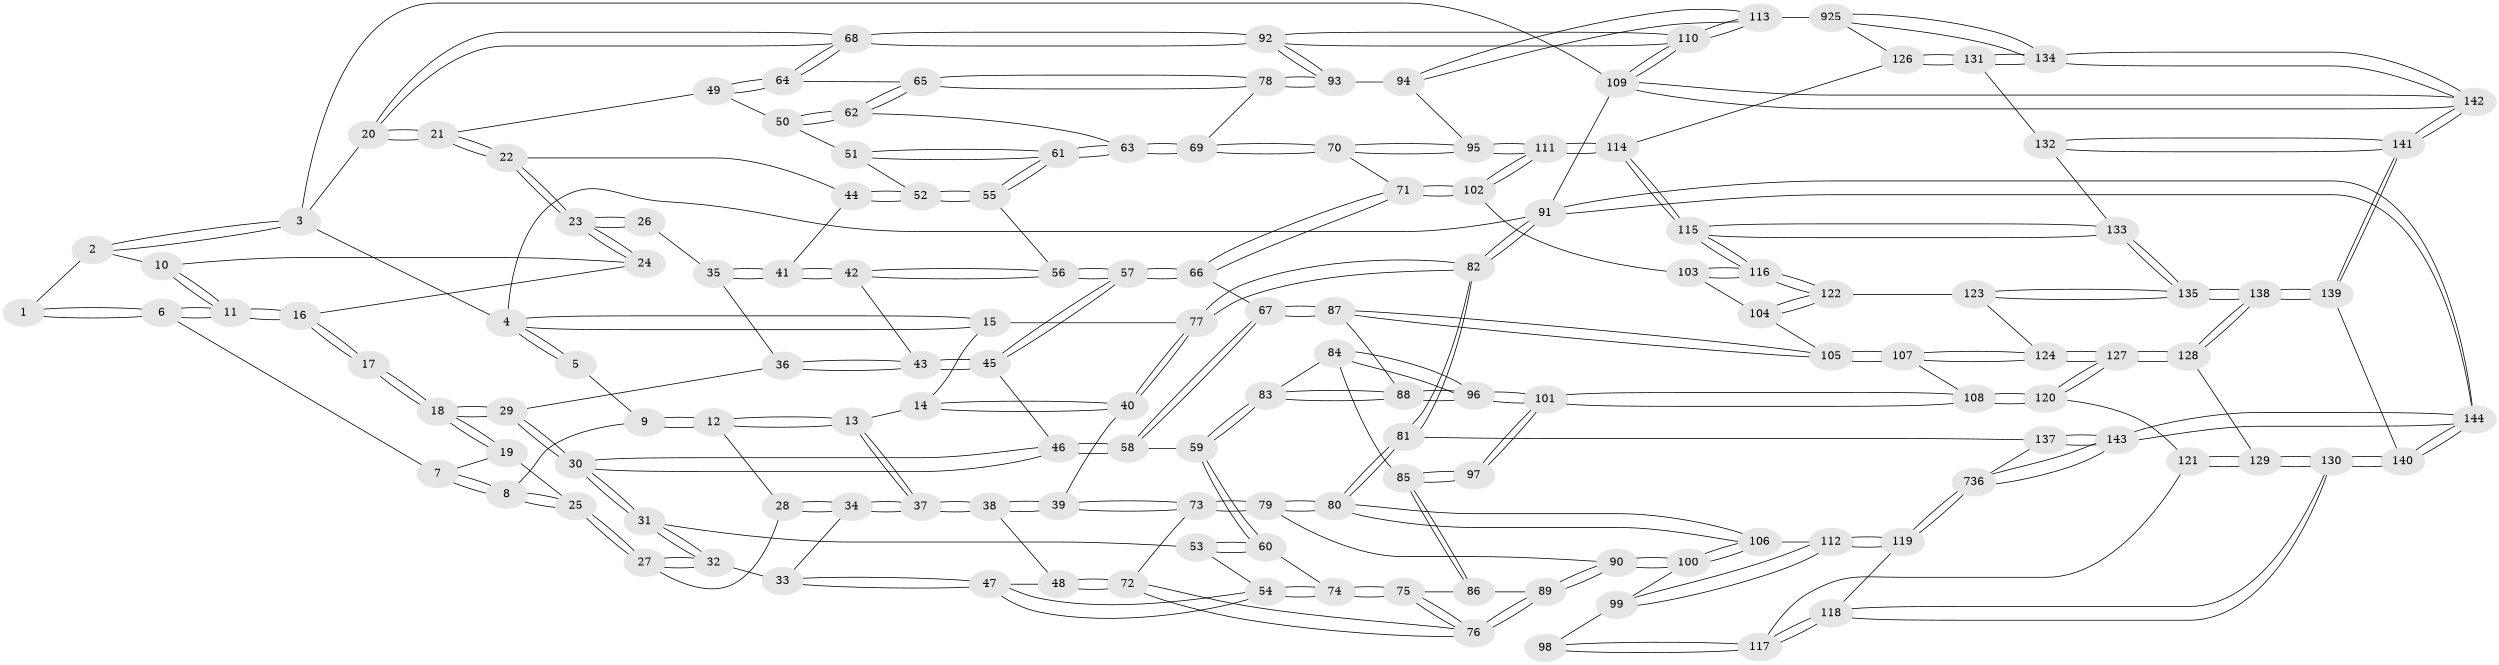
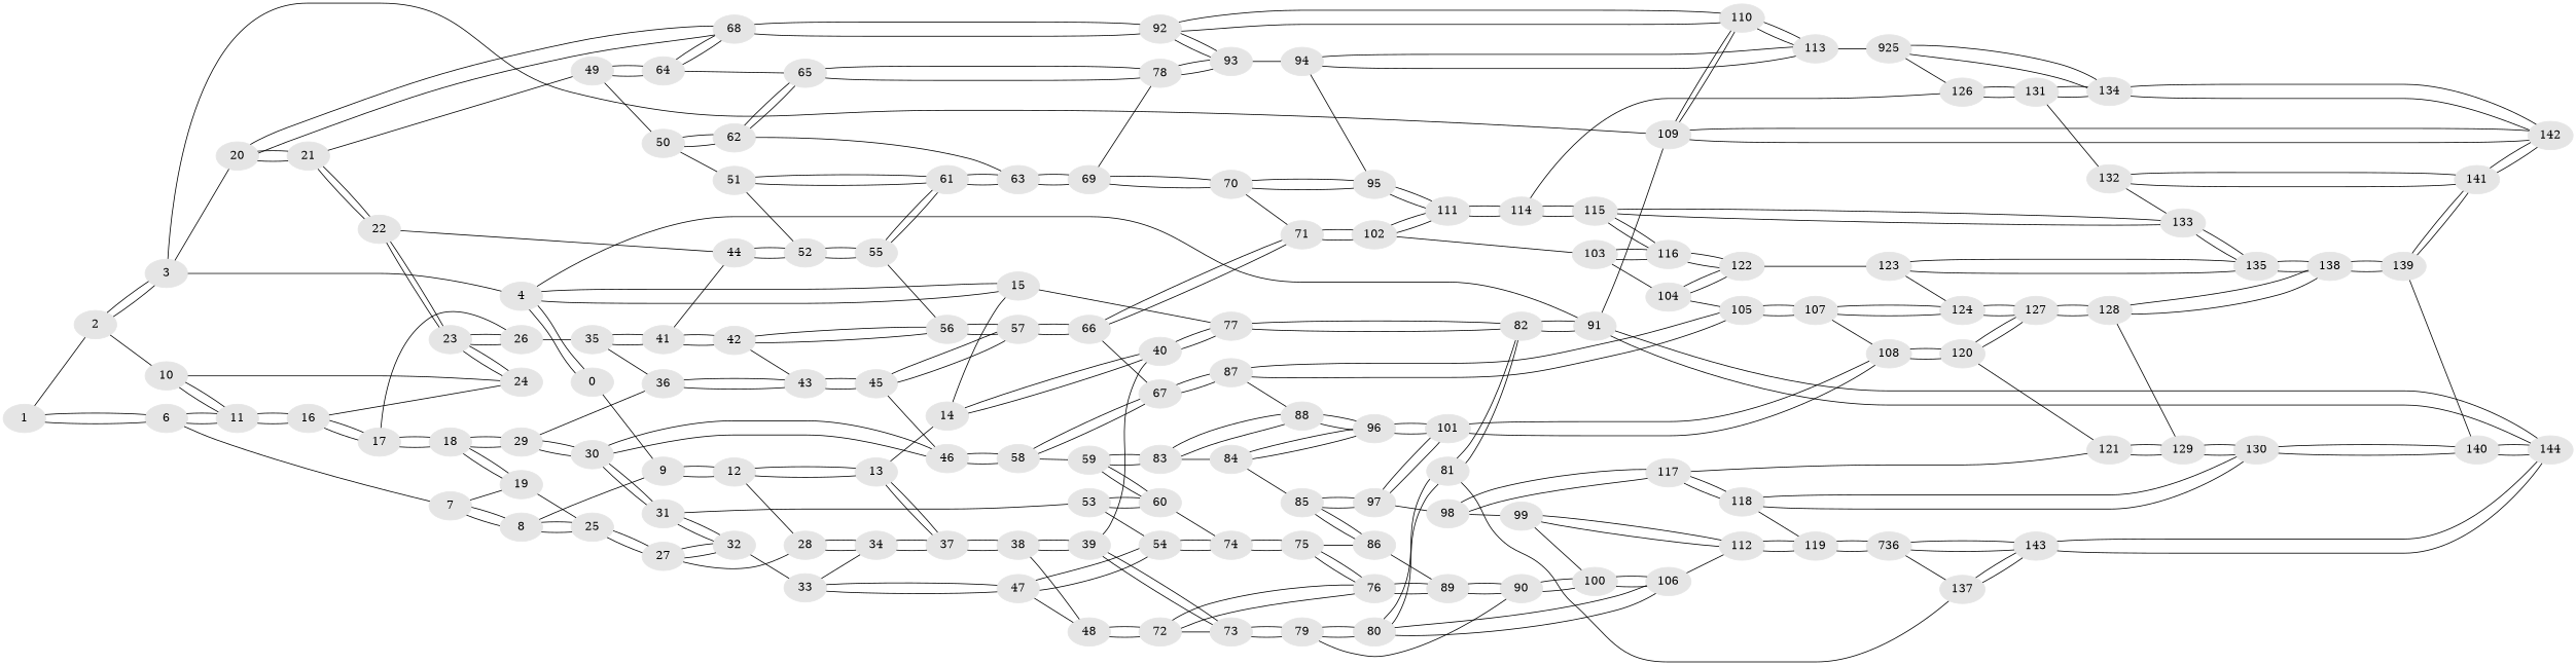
  graph {
    rankdir=LR
    node [color=gray90 style=filled]
    1
    2
    6
    3
    10
    7
    11
    4
    20
    109
    24
-   5
+   5 [label=0]
    15
    91
    21
    68
    110
    142
    9
    77
    144
    12
    8
    19
    16
    25
    27
    13
    28
    17
    14
    37
    34
    40
    38
    82
    18
    26
    29
    35
    30
    36
    22
    49
    92
    23
    44
    50
    64
    52
    32
    41
    33
    31
    46
    43
    53
    58
    54
    60
    47
    48
    42
    45
    39
    73
    72
    79
    56
    57
    55
    66
    59
    67
    74
    76
    51
    62
    65
    61
    63
    75
    71
    83
    87
    84
    88
    69
    78
    70
    93
    102
    105
    95
    111
    103
    89
    80
    90
    86
    94
    81
    106
    100
    137
    112
    143
    85
    96
    97
    101
    98
    107
    113
    n115 [label=925]
    114
    108
    99
    117
    118
    121
    119
    120
    104
    116
    122
    123
    124
    127
    115
    126
    n132 [label=736]
    134
    133
    131
    135
    130
    129
    140
    128
    138
    132
    139
    141
    1 -- 2
    1 -- 6
    1 -- 6
    2 -- 3
    2 -- 3
    2 -- 10
    6 -- 7
    6 -- 11
    6 -- 11
    3 -- 4
    3 -- 20
    3 -- 109
    10 -- 11
    10 -- 11
    10 -- 24
    7 -- 8
    7 -- 8
    7 -- 19
    11 -- 16
    11 -- 16
    4 -- 5
    4 -- 5
    4 -- 15
    4 -- 15
    4 -- 91
    20 -- 21
    20 -- 21
    20 -- 68
    20 -- 68
    109 -- 110
    109 -- 110
    109 -- 142
    109 -- 142
    5 -- 9
    15 -- 77
    91 -- 109
    91 -- 144
    91 -- 144
    21 -- 22
    21 -- 22
    21 -- 49
    68 -- 92
    68 -- 92
    110 -- 113
    110 -- 113
    9 -- 12
    9 -- 12
    77 -- 82
    77 -- 82
    12 -- 13
    12 -- 13
    12 -- 28
    8 -- 9
    8 -- 25
    8 -- 25
    19 -- 25
    16 -- 24
    16 -- 17
    16 -- 17
    25 -- 27
    25 -- 27
    27 -- 28
    27 -- 32
    27 -- 32
    13 -- 14
    13 -- 37
    13 -- 37
    28 -- 34
    28 -- 34
    17 -- 18
    17 -- 18
+   17 -- 26
    14 -- 15
    14 -- 40
    14 -- 40
    37 -- 38
    37 -- 38
    34 -- 37
    34 -- 37
    40 -- 77
    40 -- 77
    38 -- 48
    38 -- 39
    38 -- 39
    82 -- 91
    82 -- 91
    18 -- 19
    18 -- 19
    18 -- 29
    18 -- 29
    26 -- 35
    29 -- 30
    29 -- 30
    29 -- 36
    35 -- 36
    35 -- 41
    35 -- 41
    30 -- 31
    30 -- 31
    30 -- 46
    30 -- 46
    36 -- 43
    36 -- 43
    22 -- 23
    22 -- 23
    22 -- 44
    49 -- 50
    49 -- 64
    49 -- 64
    92 -- 110
    92 -- 110
    92 -- 93
    92 -- 93
    23 -- 24
    23 -- 24
    23 -- 26
    23 -- 26
    44 -- 52
    44 -- 52
    50 -- 51
    50 -- 62
    50 -- 62
    64 -- 68
    64 -- 68
    64 -- 65
    52 -- 55
    52 -- 55
    32 -- 33
    41 -- 44
    41 -- 42
    41 -- 42
    33 -- 34
    33 -- 47
    33 -- 47
    31 -- 32
    31 -- 32
    31 -- 53
    46 -- 58
    46 -- 58
    43 -- 45
    43 -- 45
    53 -- 54
    53 -- 60
    53 -- 60
    58 -- 59
    58 -- 67
    58 -- 67
    54 -- 74
    54 -- 74
    60 -- 74
    47 -- 54
    47 -- 54
    47 -- 48
    48 -- 72
    48 -- 72
    42 -- 43
    42 -- 56
    42 -- 56
    45 -- 46
    45 -- 57
    45 -- 57
    39 -- 40
    39 -- 73
    39 -- 73
    73 -- 79
    73 -- 79
    72 -- 73
    72 -- 76
    72 -- 76
    79 -- 80
    79 -- 80
    79 -- 90
    56 -- 57
    56 -- 57
    57 -- 66
    57 -- 66
    55 -- 56
    55 -- 61
    55 -- 61
    66 -- 67
    66 -- 71
    66 -- 71
    59 -- 60
    59 -- 60
    59 -- 83
    59 -- 83
    67 -- 87
    67 -- 87
    74 -- 75
    74 -- 75
    76 -- 89
    76 -- 89
    51 -- 52
    51 -- 61
    51 -- 61
    62 -- 65
    62 -- 65
    62 -- 63
    65 -- 78
    65 -- 78
    61 -- 63
    61 -- 63
    63 -- 69
    63 -- 69
    75 -- 76
    75 -- 76
    75 -- 86
    71 -- 102
    71 -- 102
    83 -- 84
    83 -- 88
    83 -- 88
    87 -- 88
    87 -- 105
    87 -- 105
    84 -- 85
    84 -- 96
    84 -- 96
    88 -- 96
    88 -- 96
    69 -- 78
    69 -- 70
    69 -- 70
    78 -- 93
    78 -- 93
    70 -- 71
    70 -- 95
    70 -- 95
    93 -- 94
    102 -- 111
    102 -- 111
    102 -- 103
    105 -- 107
    105 -- 107
    95 -- 111
    95 -- 111
    111 -- 114
    111 -- 114
    103 -- 104
    103 -- 116
    103 -- 116
    89 -- 90
    89 -- 90
    80 -- 81
    80 -- 81
    80 -- 106
    80 -- 106
    90 -- 100
    90 -- 100
    86 -- 89
    94 -- 95
    94 -- 113
    94 -- 113
    81 -- 82
    81 -- 82
    81 -- 137
    106 -- 112
    100 -- 106
    100 -- 106
    137 -- 143
    137 -- 143
    112 -- 119
    112 -- 119
    143 -- 144
    143 -- 144
    85 -- 86
    85 -- 86
    85 -- 97
    85 -- 97
    96 -- 101
    96 -- 101
    97 -- 101
    97 -- 101
+   97 -- 98
    101 -- 108
    101 -- 108
    98 -- 99
    98 -- 117
    98 -- 117
    107 -- 108
    107 -- 124
    107 -- 124
    113 -- n115
    n115 -- 126
    n115 -- 134
    n115 -- 134
    114 -- 115
    114 -- 115
    114 -- 126
    108 -- 120
    108 -- 120
    99 -- 100
    99 -- 112
    99 -- 112
    117 -- 118
    117 -- 118
    117 -- 121
    118 -- 119
    118 -- 130
    118 -- 130
    121 -- 129
    121 -- 129
    119 -- n132
    119 -- n132
    120 -- 121
    120 -- 127
    120 -- 127
    104 -- 105
    104 -- 122
    104 -- 122
    116 -- 122
    116 -- 122
    122 -- 123
    123 -- 124
    123 -- 135
    123 -- 135
    124 -- 127
    124 -- 127
    127 -- 128
    127 -- 128
    115 -- 116
    115 -- 116
    115 -- 133
    115 -- 133
    126 -- 131
    126 -- 131
    n132 -- 137
    n132 -- 143
    n132 -- 143
    134 -- 142
    134 -- 142
    133 -- 135
    133 -- 135
    131 -- 134
    131 -- 134
    131 -- 132
    135 -- 138
    135 -- 138
    130 -- 140
    130 -- 140
    129 -- 130
    129 -- 130
    140 -- 144
    140 -- 144
    128 -- 129
    128 -- 138
    128 -- 138
    138 -- 139
    138 -- 139
    132 -- 133
    132 -- 141
    132 -- 141
    139 -- 140
    139 -- 141
    139 -- 141
    141 -- 142
    141 -- 142
  }
